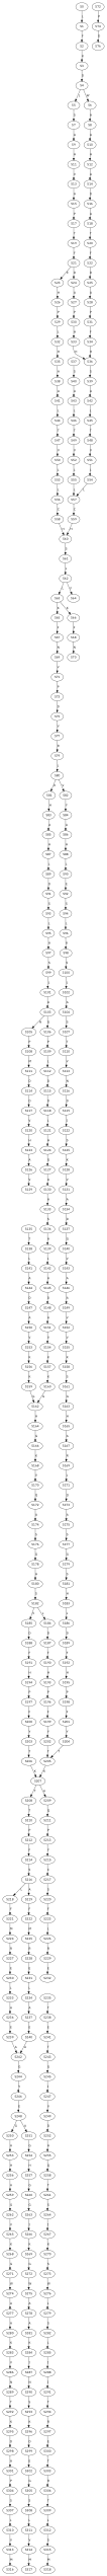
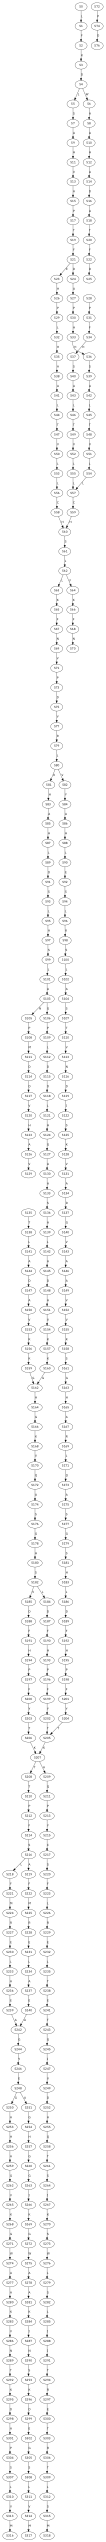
  strict digraph {
    fontname="IBM Plex Sans"
    node [fontname="IBM Plex Sans"]
    edge [fontname="IBM Plex Sans"]
    S0
    S1
    S2
    S3
    S4
    S5
    S6
    S7
    S8
    S9
    S10
    S11
    S12
    S13
    S14
    S15
    S16
    S17
    S18
    S19
    S20
    S21
    S22
    S23
    S24
    S25
    S26
    S27
    S28
    S29
    S30
    S31
    S32
    S33
    S34
    S35
    S36
    S37
    S38
    S39
    S40
    S41
    S42
    S43
    S44
    S45
    S46
    S47
    S48
    S49
    S50
    S51
    S52
    S53
    S54
    S55
    S56
    S57
    S58
    S59
    S60
    S61
    S62
    S63
    S64
    S65
    S66
    S67
    S68
    S69
    S70
    S71
    S73
    S72
    S74
    S75
    S76
    S77
    S79
    S80
    S81
    S82
    S83
    S84
    S85
    S86
    S87
    S88
    S89
    S90
    S91
    S92
    S93
    S94
    S95
    S96
    S97
    S98
    S99
    S100
    S101
    S102
    S103
    S104
    S105
    S106
    S107
    S108
    S109
    S110
    S111
    S112
    S113
    S114
    S115
    S116
    S117
    S118
    S119
    S120
    S121
    S122
    S123
    S124
    S125
    S126
    S127
    S128
    S129
    S130
    S131
    S133
    S134
    S136
    S137
    S135
    S138
    S139
    S140
    S141
    S142
    S143
    S144
    S145
    S146
    S147
    S148
    S149
    S150
    S151
    S152
    S153
    S154
    S155
    S156
    S157
    S158
    S159
    S160
    S161
    S162
    S163
    S164
    S165
    S166
    S167
    S168
    S169
    S170
    S171
    S172
    S173
    S174
    S175
    S176
    S177
    S178
    S179
    S180
    S181
    S182
    S183
    S184
    S185
    S186
    S187
    S188
    S189
    S190
    S191
    S192
    S193
    S194
    S195
    S196
    S197
    S198
    S199
    S200
    S201
    S202
    S203
    S204
    S205
    S206
    S207
    S208
    S209
    S210
    S211
    S212
    S213
    S214
    S215
    S216
    S217
    S218
    S219
    S220
    S221
    S222
    S223
    S224
    S225
    S226
    S227
    S228
    S229
    S230
    S231
    S232
    S233
    S234
    S235
    S236
    S237
    S238
    S239
    S240
    S241
    S242
    S243
    S244
    S245
    S246
    S247
    S248
    S249
    S250
    S251
    S252
    S253
    S254
    S255
    S256
    S257
    S258
    S259
    S260
    S261
    S262
    S263
    S264
    S265
    S266
    S267
    S268
    S269
    S270
    S271
    S272
    S273
    S274
    S275
    S276
    S277
    S278
    S279
    S280
    S281
    S282
    S283
    S284
    S285
    S286
    S287
    S288
    S289
    S290
    S291
    S292
    S293
    S294
    S295
    S296
    S297
    S298
    S299
    S300
    S301
    S302
    S303
    S304
    S305
    S306
    S307
    S308
    S309
    S310
    S311
    S312
    S313
    S314
    S315
    S316
    S317
    S318
    S0 -> S1 [label=L]
    S1 -> S2 [label=F]
    S2 -> S3 [label=K]
    S3 -> S4 [label=D]
    S4 -> S5 [label=L]
    S4 -> S6 [label=W]
    S5 -> S7 [label=S]
    S6 -> S8 [label=A]
    S7 -> S9 [label=A]
    S8 -> S10 [label=A]
    S9 -> S11 [label=H]
    S10 -> S12 [label=H]
    S11 -> S13 [label=V]
    S12 -> S14 [label=A]
    S13 -> S15 [label=A]
    S14 -> S16 [label=D]
    S15 -> S17 [label=P]
    S16 -> S18 [label=A]
    S17 -> S19 [label=T]
    S18 -> S20 [label=T]
    S19 -> S21 [label=F]
    S20 -> S22 [label=F]
    S21 -> S23 [label=E]
    S21 -> S24 [label=D]
    S22 -> S25 [label=D]
    S23 -> S26 [label=H]
    S24 -> S27 [label=A]
-   S25 -> S28 [label=A]
    S26 -> S29 [label=P]
    S27 -> S30 [label=P]
    S28 -> S31 [label=P]
    S29 -> S32 [label=L]
    S30 -> S33 [label=H]
    S31 -> S34 [label=F]
    S32 -> S35 [label=H]
    S33 -> S36 [label=H]
-   S34 -> S36 [label=H]
+   S34 -> S37 [label=H]
    S35 -> S38 [label=A]
    S36 -> S39 [label=S]
    S37 -> S40 [label=S]
    S38 -> S41 [label=A]
    S39 -> S42 [label=A]
    S40 -> S43 [label=A]
    S41 -> S44 [label=L]
    S42 -> S45 [label=L]
    S43 -> S46 [label=L]
    S44 -> S47 [label=T]
    S45 -> S48 [label=T]
    S46 -> S49 [label=T]
    S47 -> S50 [label=V]
    S48 -> S51 [label=V]
    S49 -> S52 [label=V]
    S50 -> S53 [label=L]
    S51 -> S54 [label=L]
    S52 -> S55 [label=L]
    S53 -> S56 [label=L]
    S54 -> S57 [label=L]
    S55 -> S57 [label=L]
    S56 -> S58 [label=C]
    S57 -> S59 [label=C]
    S58 -> S60 [label=H]
    S59 -> S60 [label=H]
    S60 -> S61 [label=S]
    S61 -> S62 [label=L]
    S62 -> S63 [label=L]
    S62 -> S64 [label=F]
    S63 -> S65 [label=K]
-   S63 -> S66 [label=K]
+   S64 -> S66 [label=K]
    S65 -> S67 [label=F]
    S66 -> S68 [label=F]
    S67 -> S69 [label=N]
    S68 -> S70 [label=N]
    S69 -> S71 [label=V]
    S71 -> S73 [label=P]
    S73 -> S75 [label=D]
    S72 -> S74 [label=P]
    S74 -> S76 [label=D]
    S75 -> S77 [label=V]
    S77 -> S79 [label=R]
    S79 -> S80 [label=L]
    S80 -> S81 [label=K]
    S80 -> S82 [label=V]
    S81 -> S83 [label=H]
    S82 -> S84 [label=Y]
    S83 -> S85 [label=A]
    S84 -> S86 [label=A]
    S85 -> S87 [label=H]
    S86 -> S88 [label=H]
    S87 -> S89 [label=L]
    S88 -> S90 [label=L]
    S89 -> S91 [label=D]
    S90 -> S92 [label=E]
    S91 -> S93 [label=S]
    S92 -> S94 [label=S]
    S93 -> S95 [label=L]
    S94 -> S96 [label=L]
    S95 -> S97 [label=A]
    S96 -> S98 [label=K]
    S97 -> S99 [label=S]
    S98 -> S100 [label=S]
    S99 -> S101 [label=L]
    S100 -> S102 [label=L]
    S101 -> S103 [label=A]
    S102 -> S104 [label=A]
    S103 -> S105 [label=N]
    S103 -> S106 [label=G]
    S104 -> S107 [label=S]
    S105 -> S108 [label=P]
    S106 -> S109 [label=P]
    S107 -> S110 [label=T]
    S108 -> S111 [label=M]
    S109 -> S112 [label=L]
    S110 -> S113 [label=V]
    S111 -> S114 [label=D]
    S112 -> S115 [label=D]
    S113 -> S116 [label=N]
    S114 -> S117 [label=D]
    S115 -> S118 [label=D]
    S116 -> S119 [label=D]
    S117 -> S120 [label=V]
    S118 -> S121 [label=L]
    S119 -> S122 [label=I]
    S120 -> S123 [label=H]
    S121 -> S124 [label=H]
    S122 -> S125 [label=S]
    S123 -> S126 [label=A]
    S124 -> S127 [label=G]
    S125 -> S128 [label=K]
    S126 -> S129 [label=V]
    S127 -> S130 [label=A]
    S128 -> S131 [label=V]
    S130 -> S133 [label=A]
    S131 -> S134 [label=A]
    S133 -> S136 [label=S]
    S134 -> S137 [label=D]
    S136 -> S139 [label=A]
    S137 -> S140 [label=G]
    S135 -> S138 [label=T]
    S138 -> S141 [label=L]
    S139 -> S142 [label=L]
    S140 -> S143 [label=V]
    S141 -> S144 [label=A]
    S142 -> S145 [label=A]
    S143 -> S146 [label=A]
    S144 -> S147 [label=D]
    S145 -> S148 [label=D]
    S146 -> S149 [label=A]
    S147 -> S150 [label=A]
    S148 -> S151 [label=A]
    S149 -> S152 [label=V]
    S150 -> S153 [label=V]
    S151 -> S154 [label=V]
    S152 -> S155 [label=V]
    S153 -> S156 [label=K]
    S154 -> S157 [label=K]
    S155 -> S158 [label=K]
    S156 -> S159 [label=K]
    S157 -> S160 [label=K]
    S158 -> S161 [label=S]
    S159 -> S162 [label=G]
    S160 -> S162 [label=G]
    S161 -> S163 [label=G]
    S162 -> S164 [label=H]
    S163 -> S165 [label=H]
    S164 -> S166 [label=G]
    S165 -> S167 [label=A]
    S166 -> S168 [label=K]
    S167 -> S169 [label=R]
    S168 -> S170 [label=V]
    S169 -> S171 [label=L]
    S170 -> S172 [label=Q]
    S171 -> S173 [label=Q]
    S172 -> S174 [label=A]
    S173 -> S175 [label=A]
    S174 -> S176 [label=S]
    S175 -> S177 [label=S]
    S176 -> S178 [label=G]
    S177 -> S179 [label=G]
    S178 -> S180 [label=H]
    S179 -> S181 [label=S]
    S180 -> S182 [label=S]
    S181 -> S183 [label=H]
    S182 -> S184 [label=L]
    S182 -> S185 [label=V]
    S183 -> S186 [label=L]
    S184 -> S187 [label=D]
    S185 -> S188 [label=D]
    S186 -> S189 [label=D]
    S187 -> S190 [label=F]
    S188 -> S191 [label=F]
    S189 -> S192 [label=F]
    S190 -> S193 [label=H]
    S191 -> S194 [label=H]
    S192 -> S195 [label=H]
    S193 -> S196 [label=P]
    S194 -> S197 [label=P]
    S195 -> S198 [label=P]
    S196 -> S199 [label=F]
    S197 -> S200 [label=F]
    S198 -> S201 [label=F]
    S199 -> S202 [label=Y]
    S200 -> S203 [label=Y]
    S201 -> S204 [label=Y]
    S202 -> S205 [label=T]
    S203 -> S206 [label=T]
    S204 -> S205 [label=T]
    S205 -> S207 [label=K]
    S206 -> S207 [label=K]
    S207 -> S208 [label=T]
    S207 -> S209 [label=A]
    S208 -> S210 [label=T]
    S209 -> S211 [label=Q]
    S210 -> S212 [label=P]
    S211 -> S213 [label=P]
    S212 -> S214 [label=F]
    S213 -> S215 [label=Y]
    S214 -> S216 [label=S]
    S215 -> S217 [label=C]
    S216 -> S218 [label=L]
    S216 -> S219 [label=A]
    S217 -> S220 [label=S]
    S218 -> S221 [label=F]
    S219 -> S222 [label=F]
    S220 -> S223 [label=F]
    S221 -> S224 [label=M]
    S222 -> S225 [label=M]
    S223 -> S226 [label=L]
    S224 -> S227 [label=R]
    S225 -> S228 [label=R]
    S226 -> S229 [label=R]
    S227 -> S230 [label=E]
    S228 -> S231 [label=E]
    S229 -> S232 [label=E]
    S230 -> S233 [label=L]
    S231 -> S234 [label=L]
+   S232 -> S235 [label=L]
    S233 -> S236 [label=A]
    S234 -> S237 [label=A]
    S235 -> S238 [label=T]
    S236 -> S239 [label=E]
    S237 -> S240 [label=E]
    S238 -> S241 [label=E]
    S239 -> S242 [label=A]
    S240 -> S242 [label=A]
    S241 -> S243 [label=T]
    S242 -> S244 [label=G]
    S243 -> S245 [label=G]
    S244 -> S246 [label=Y]
    S245 -> S247 [label=I]
    S246 -> S248 [label=E]
    S247 -> S249 [label=V]
    S248 -> S250 [label=G]
    S248 -> S251 [label=A]
    S249 -> S252 [label=D]
    S250 -> S253 [label=A]
    S251 -> S254 [label=G]
    S252 -> S255 [label=A]
    S253 -> S256 [label=H]
    S254 -> S257 [label=H]
    S255 -> S258 [label=Q]
    S256 -> S259 [label=A]
    S257 -> S260 [label=G]
    S258 -> S261 [label=T]
    S259 -> S262 [label=G]
    S260 -> S263 [label=G]
    S261 -> S264 [label=S]
    S262 -> S265 [label=V]
    S263 -> S266 [label=I]
    S264 -> S267 [label=I]
    S265 -> S268 [label=K]
    S266 -> S269 [label=K]
    S267 -> S270 [label=K]
    S268 -> S271 [label=G]
    S269 -> S272 [label=G]
    S270 -> S273 [label=S]
    S271 -> S274 [label=W]
    S272 -> S275 [label=W]
    S273 -> S276 [label=W]
    S274 -> S277 [label=A]
    S275 -> S278 [label=A]
    S276 -> S279 [label=L]
    S277 -> S280 [label=A]
    S278 -> S281 [label=A]
    S279 -> S282 [label=S]
    S280 -> S283 [label=K]
    S281 -> S284 [label=K]
    S282 -> S285 [label=L]
    S283 -> S286 [label=V]
    S284 -> S287 [label=I]
    S285 -> S288 [label=I]
    S286 -> S289 [label=N]
    S287 -> S290 [label=N]
    S288 -> S291 [label=I]
    S289 -> S292 [label=T]
    S290 -> S293 [label=S]
    S291 -> S294 [label=T]
    S292 -> S295 [label=K]
    S293 -> S296 [label=K]
    S294 -> S297 [label=R]
    S295 -> S298 [label=D]
    S296 -> S299 [label=D]
    S297 -> S300 [label=E]
    S298 -> S301 [label=A]
    S299 -> S302 [label=E]
    S300 -> S303 [label=T]
    S301 -> S304 [label=P]
    S302 -> S305 [label=G]
    S303 -> S306 [label=R]
    S304 -> S307 [label=S]
    S305 -> S308 [label=S]
    S306 -> S309 [label=T]
    S307 -> S310 [label=L]
    S308 -> S311 [label=L]
    S309 -> S312 [label=L]
    S310 -> S313 [label=V]
    S311 -> S314 [label=V]
    S312 -> S315 [label=S]
    S313 -> S316 [label=M]
    S314 -> S317 [label=M]
    S315 -> S318 [label=M]
  }
